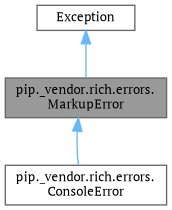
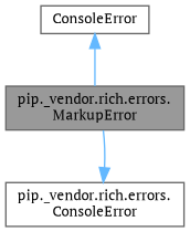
  digraph {
    fontname="PT Serif"
    node [color=gray40 fillcolor=white fontname="PT Serif" fontsize=10 shape=box style=filled]
    edge [color=steelblue1 dir=back fontname="PT Serif" fontsize=10 labelfontname=Helvetica labelfontsize=10 style=solid]
    n1 [fillcolor=grey60 fontcolor=black height=0.2 label="pip._vendor.rich.errors.\lMarkupError" width=0.4]
    n2 [height=0.2 label="pip._vendor.rich.errors.\lConsoleError" width=0.4]
-   n3 [height=0.2 label=Exception width=0.4]
-   n1 -> n2
+   n3 [height=0.2 label=ConsoleError width=0.4]
+   n2 -> n1
    n3 -> n1
  }
